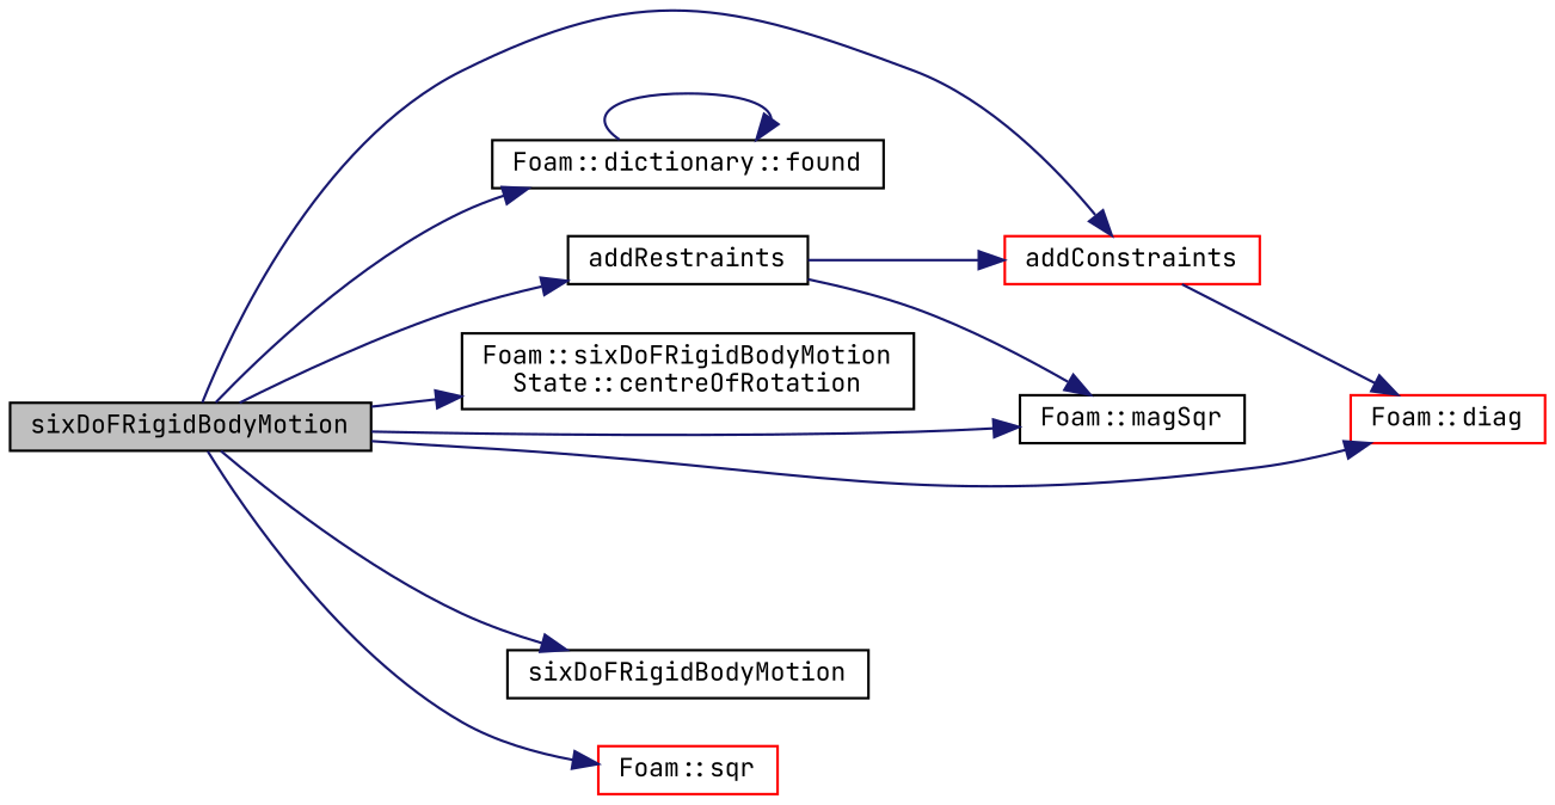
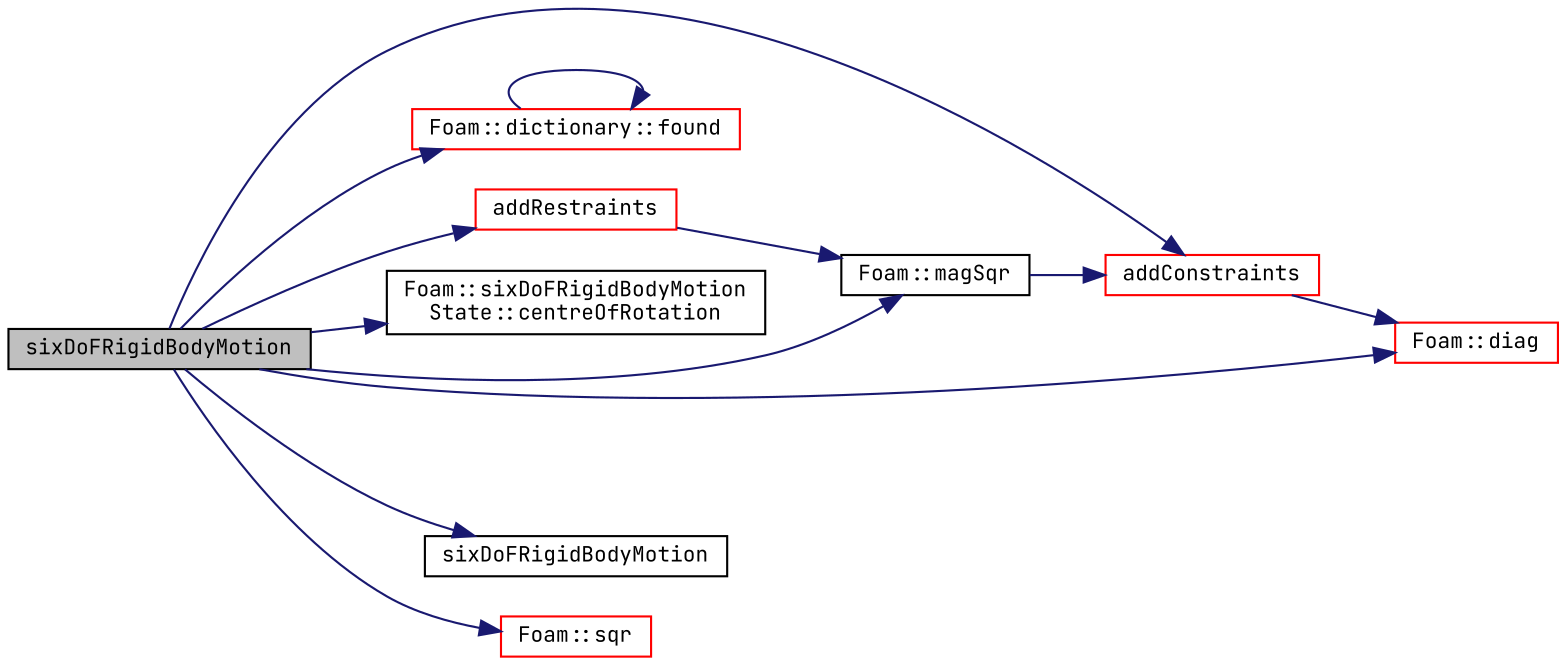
  digraph {
    fontname="JetBrains Mono"
    rankdir=LR
    node [color=red fontname="JetBrains Mono" fontsize=10 shape=record]
    edge [color=midnightblue fontname="JetBrains Mono" fontsize=10 labelfontname=Helvetica labelfontsize=10 style=solid]
    n1 [color=black fillcolor=grey75 fontcolor=black height=0.2 label=sixDoFRigidBodyMotion style=filled width=0.4]
    n2 [height=0.2 label=addConstraints width=0.4]
-   n3 [color=black height=0.2 label="Foam::dictionary::found" width=0.4]
-   n4 [color=black height=0.2 label=addRestraints width=0.4]
+   n3 [height=0.2 label="Foam::dictionary::found" width=0.4]
+   n4 [height=0.2 label=addRestraints width=0.4]
    n5 [color=black height=0.2 label="Foam::sixDoFRigidBodyMotion\lState::centreOfRotation" width=0.4]
    n6 [height=0.2 label="Foam::diag" width=0.4]
    n7 [color=black height=0.2 label="Foam::magSqr" width=0.4]
    n8 [color=black height=0.2 label=sixDoFRigidBodyMotion width=0.4]
    n9 [height=0.2 label="Foam::sqr" width=0.4]
    n1 -> n2
    n1 -> n3
    n1 -> n4
    n1 -> n5
    n1 -> n6
    n1 -> n7
    n1 -> n8
    n1 -> n9
    n2 -> n6
    n3 -> n3
-   n4 -> n2
+   n7 -> n2
    n4 -> n7
  }
